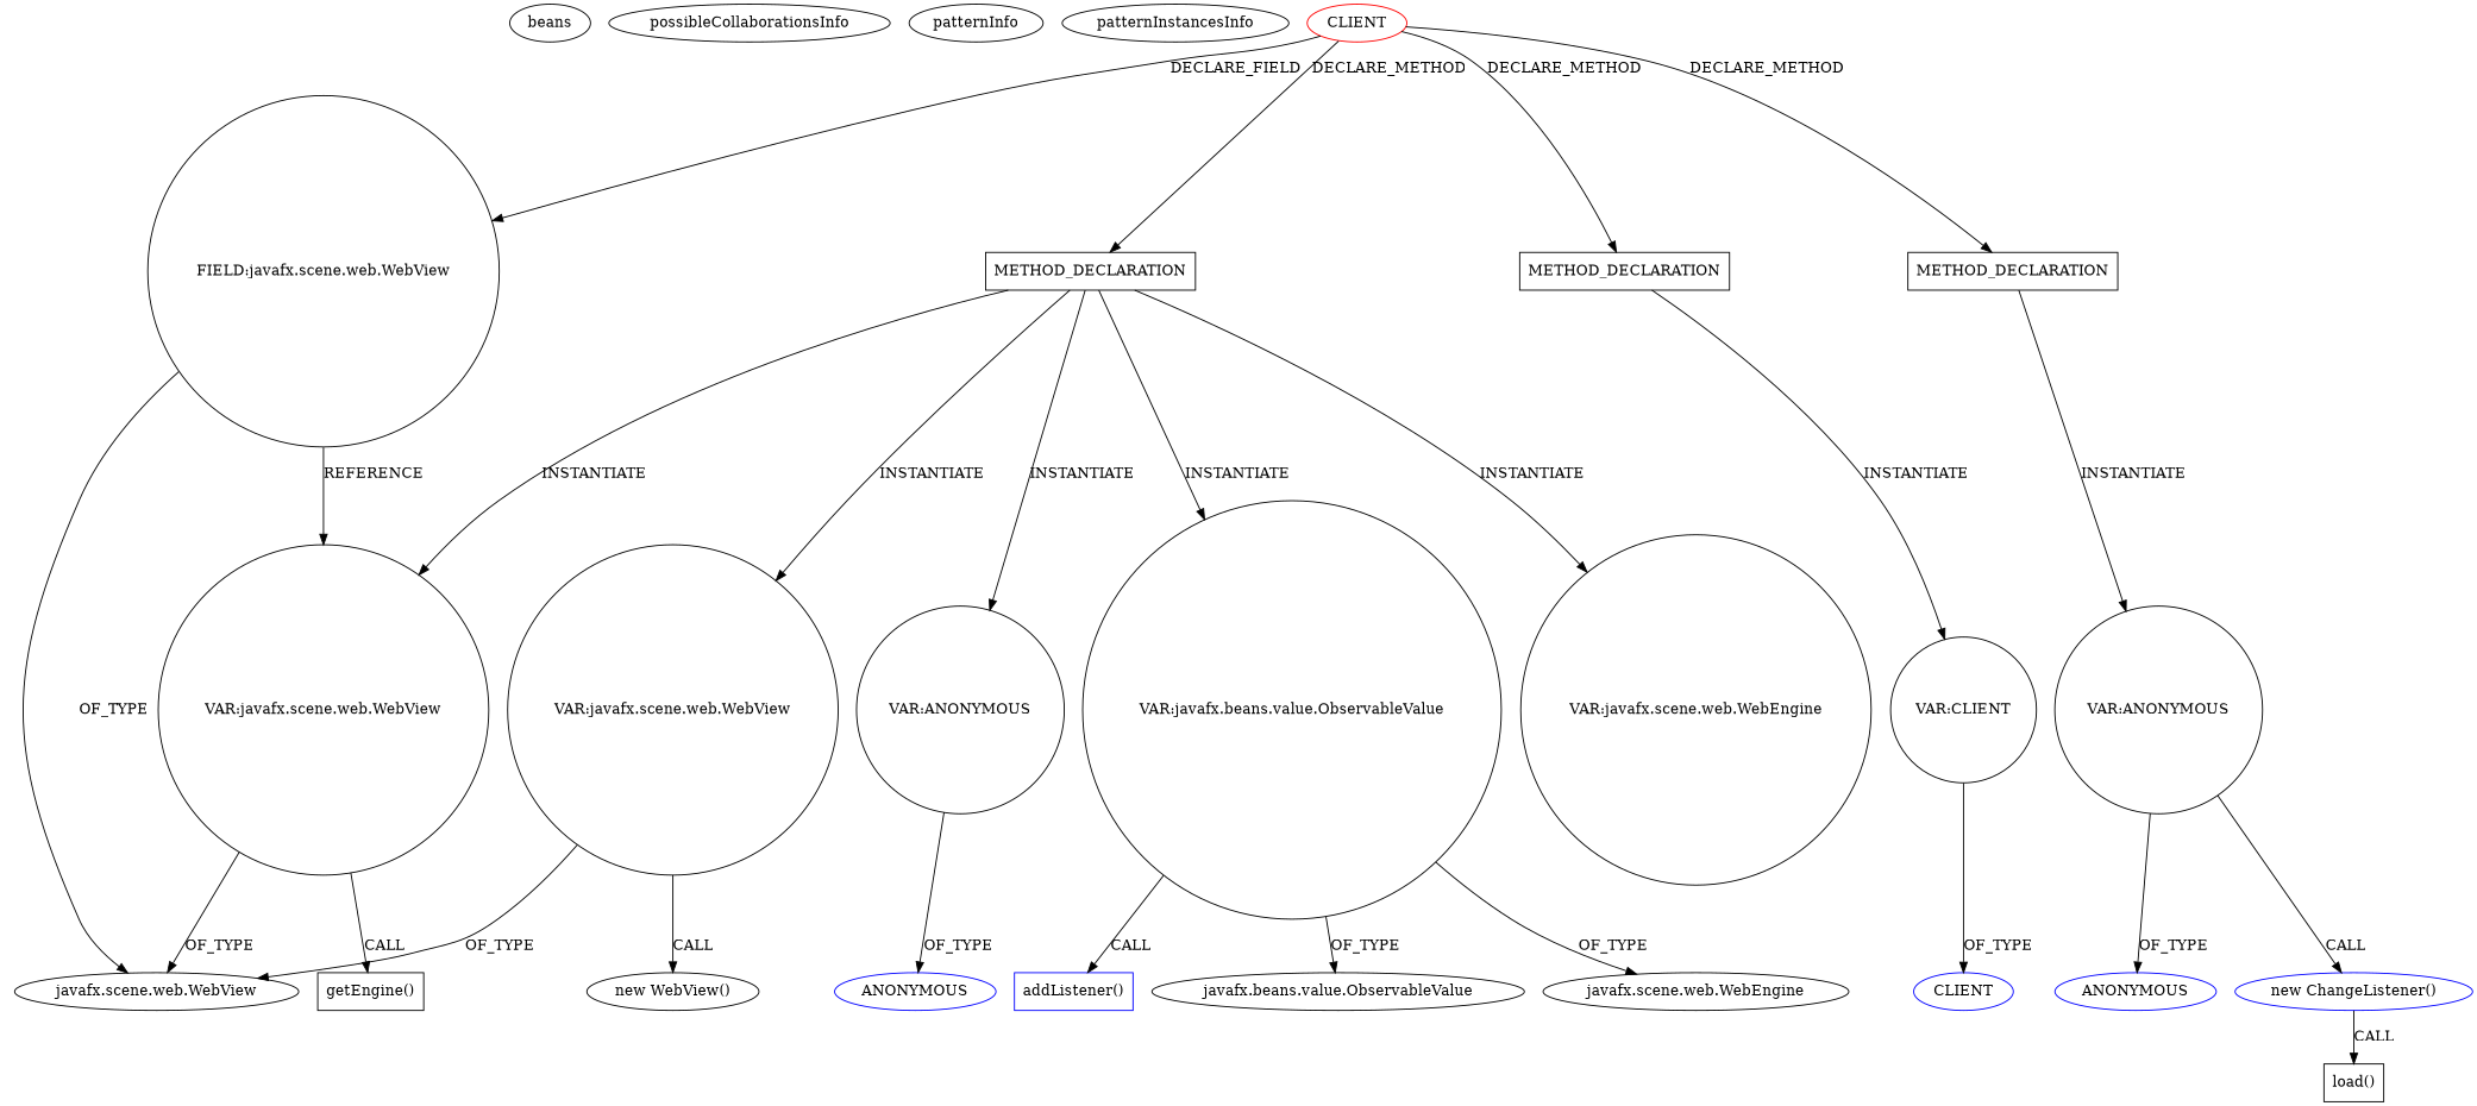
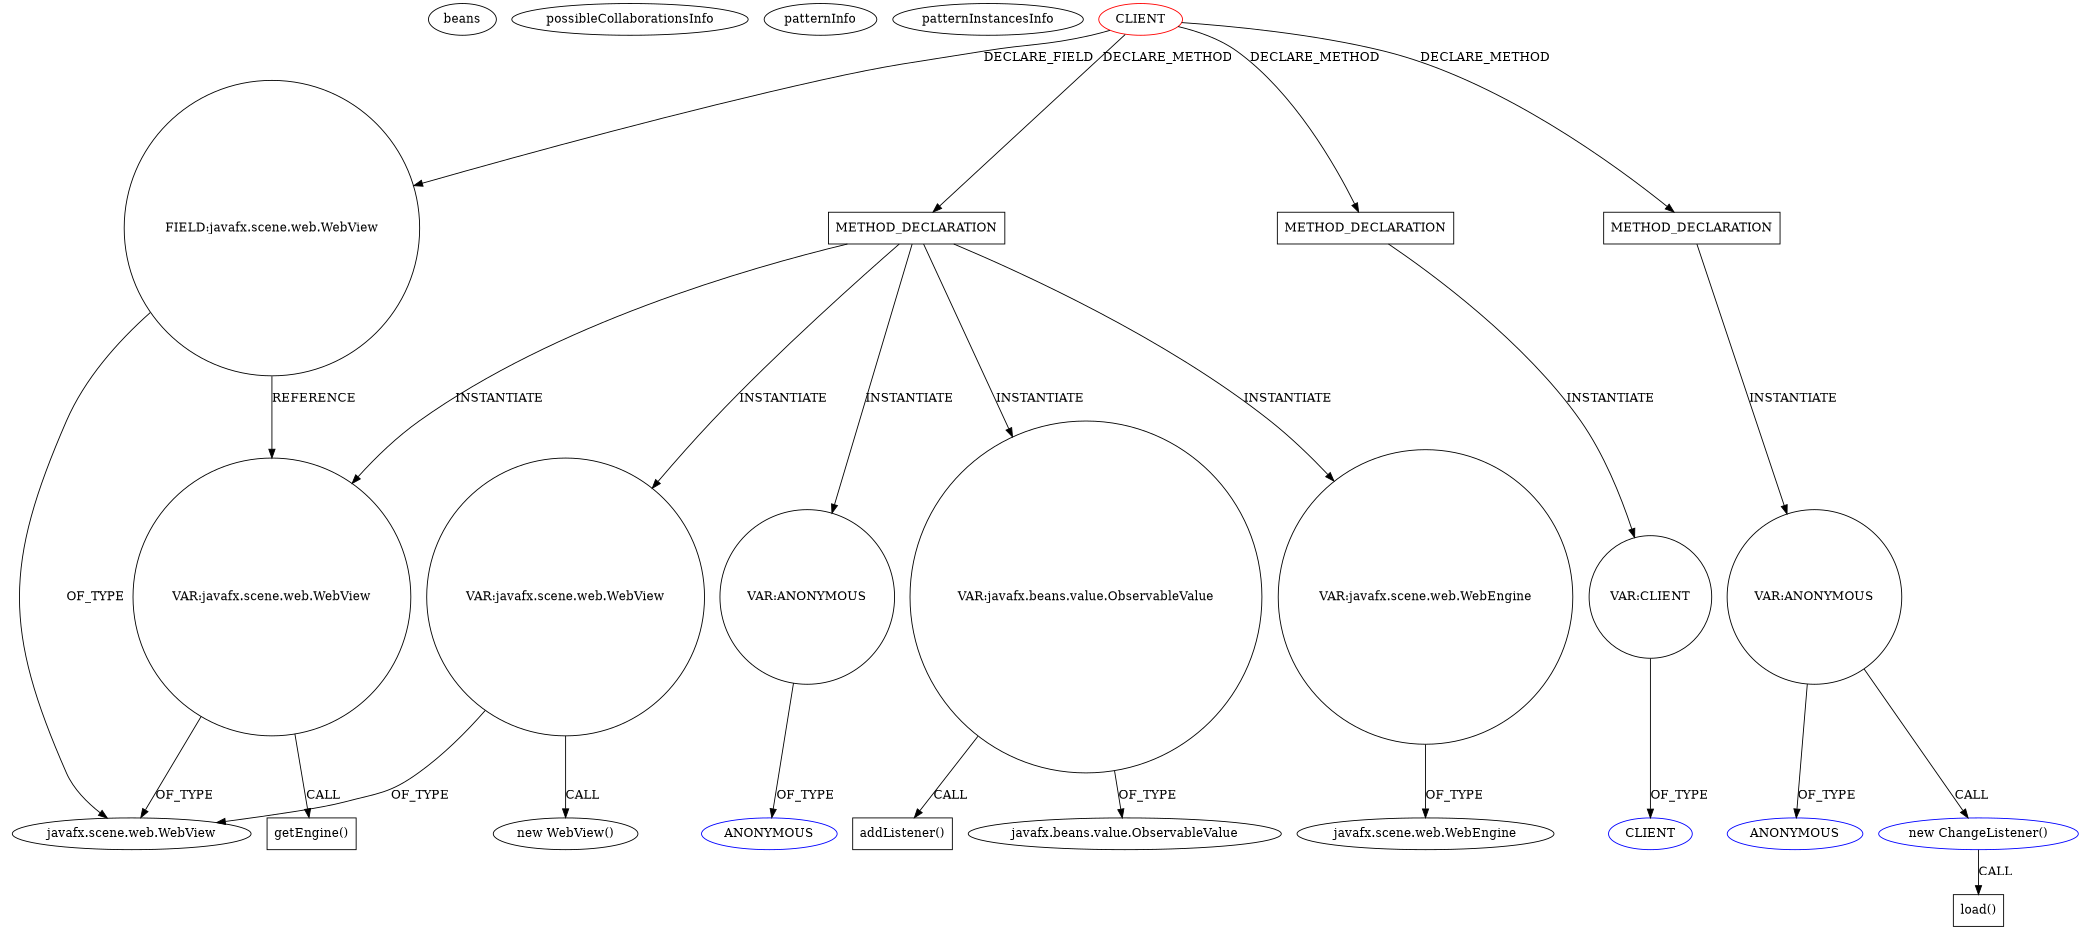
  digraph {
    node [isFrameworkType=false vertexType=VARIABLE_EXPRESION]
    n1 [category=pattern graphId=2090 isAnonymous=false label=beans possibleRelation=false isFrameworkType="" vertexType=""]
    possibleCollaborationsInfo [isFrameworkType="" vertexType=""]
    patternInfo [frequency=2.0 patternRootClient=0 isFrameworkType="" vertexType=""]
    patternInstancesInfo [0="joelburget-miftiwac~/joelburget-miftiwac/miftiwac-master/src/MIFTIWAC.java~MIFTIWAC~3348" 1="stepanovdg-VisualJadeMotionModel~/stepanovdg-VisualJadeMotionModel/VisualJadeMotionModel-master/src/by/bsu/kurs/stepanov/visualisation/GoogleMap.java~GoogleMap~4273" isFrameworkType="" vertexType=""]
    n5 [label="javafx.scene.web.WebView" vertexType=FRAMEWORK_CLASS_TYPE]
    n6 [label="VAR:javafx.scene.web.WebView" shape=circle]
    n7 [label="new WebView()" vertexType=CONSTRUCTOR_CALL]
    n8 [label="VAR:javafx.scene.web.WebView" shape=circle]
    n9 [label="getEngine()" shape=box vertexType=INSIDE_CALL]
    n10 [label="FIELD:javafx.scene.web.WebView" shape=circle vertexType=FIELD_DECLARATION]
    n11 [color=red label=CLIENT vertexType=ROOT_CLIENT_CLASS_DECLARATION]
    n12 [label=METHOD_DECLARATION shape=box vertexType=CLIENT_METHOD_DECLARATION]
    n13 [label=METHOD_DECLARATION shape=box vertexType=CLIENT_METHOD_DECLARATION]
    n14 [label=METHOD_DECLARATION shape=box vertexType=CLIENT_METHOD_DECLARATION]
    n15 [label="VAR:ANONYMOUS" shape=circle]
    n16 [label="VAR:javafx.scene.web.WebEngine" shape=circle]
    n17 [label="VAR:javafx.beans.value.ObservableValue" shape=circle]
    n18 [label="VAR:CLIENT" shape=circle]
    n19 [label="VAR:ANONYMOUS" shape=circle]
    n20 [color=blue label=ANONYMOUS vertexType=REFERENCE_ANONYMOUS_DECLARATION]
    n21 [label="javafx.scene.web.WebEngine" vertexType=FRAMEWORK_CLASS_TYPE]
    n22 [label="javafx.beans.value.ObservableValue" vertexType=FRAMEWORK_INTERFACE_TYPE]
-   n23 [label="addListener()" shape=box vertexType=INSIDE_CALL color=blue]
+   n23 [label="addListener()" shape=box vertexType=INSIDE_CALL]
    n24 [label="load()" shape=box vertexType=INSIDE_CALL]
    n25 [color=blue label=CLIENT vertexType=REFERENCE_CLIENT_CLASS_DECLARATION]
    n26 [color=blue label=ANONYMOUS vertexType=REFERENCE_ANONYMOUS_DECLARATION]
    n27 [color=blue label="new ChangeListener()" vertexType=CONSTRUCTOR_CALL]
    n6 -> n5 [label=OF_TYPE]
    n6 -> n7 [label=CALL]
    n8 -> n5 [label=OF_TYPE]
    n8 -> n9 [label=CALL]
    n10 -> n5 [label=OF_TYPE]
    n10 -> n8 [label=REFERENCE]
    n11 -> n10 [label=DECLARE_FIELD]
    n11 -> n12 [label=DECLARE_METHOD]
    n11 -> n13 [label=DECLARE_METHOD]
    n11 -> n14 [label=DECLARE_METHOD]
    n12 -> n6 [label=INSTANTIATE]
    n12 -> n8 [label=INSTANTIATE]
    n12 -> n15 [label=INSTANTIATE]
    n12 -> n16 [label=INSTANTIATE]
    n12 -> n17 [label=INSTANTIATE]
    n13 -> n18 [label=INSTANTIATE]
    n14 -> n19 [label=INSTANTIATE]
    n15 -> n20 [label=OF_TYPE]
-   n17 -> n21 [label=OF_TYPE]
+   n16 -> n21 [label=OF_TYPE]
    n17 -> n22 [label=OF_TYPE]
    n17 -> n23 [label=CALL]
    n18 -> n25 [label=OF_TYPE]
    n19 -> n26 [label=OF_TYPE]
    n19 -> n27 [label=CALL]
    n27 -> n24 [label=CALL]
  }
